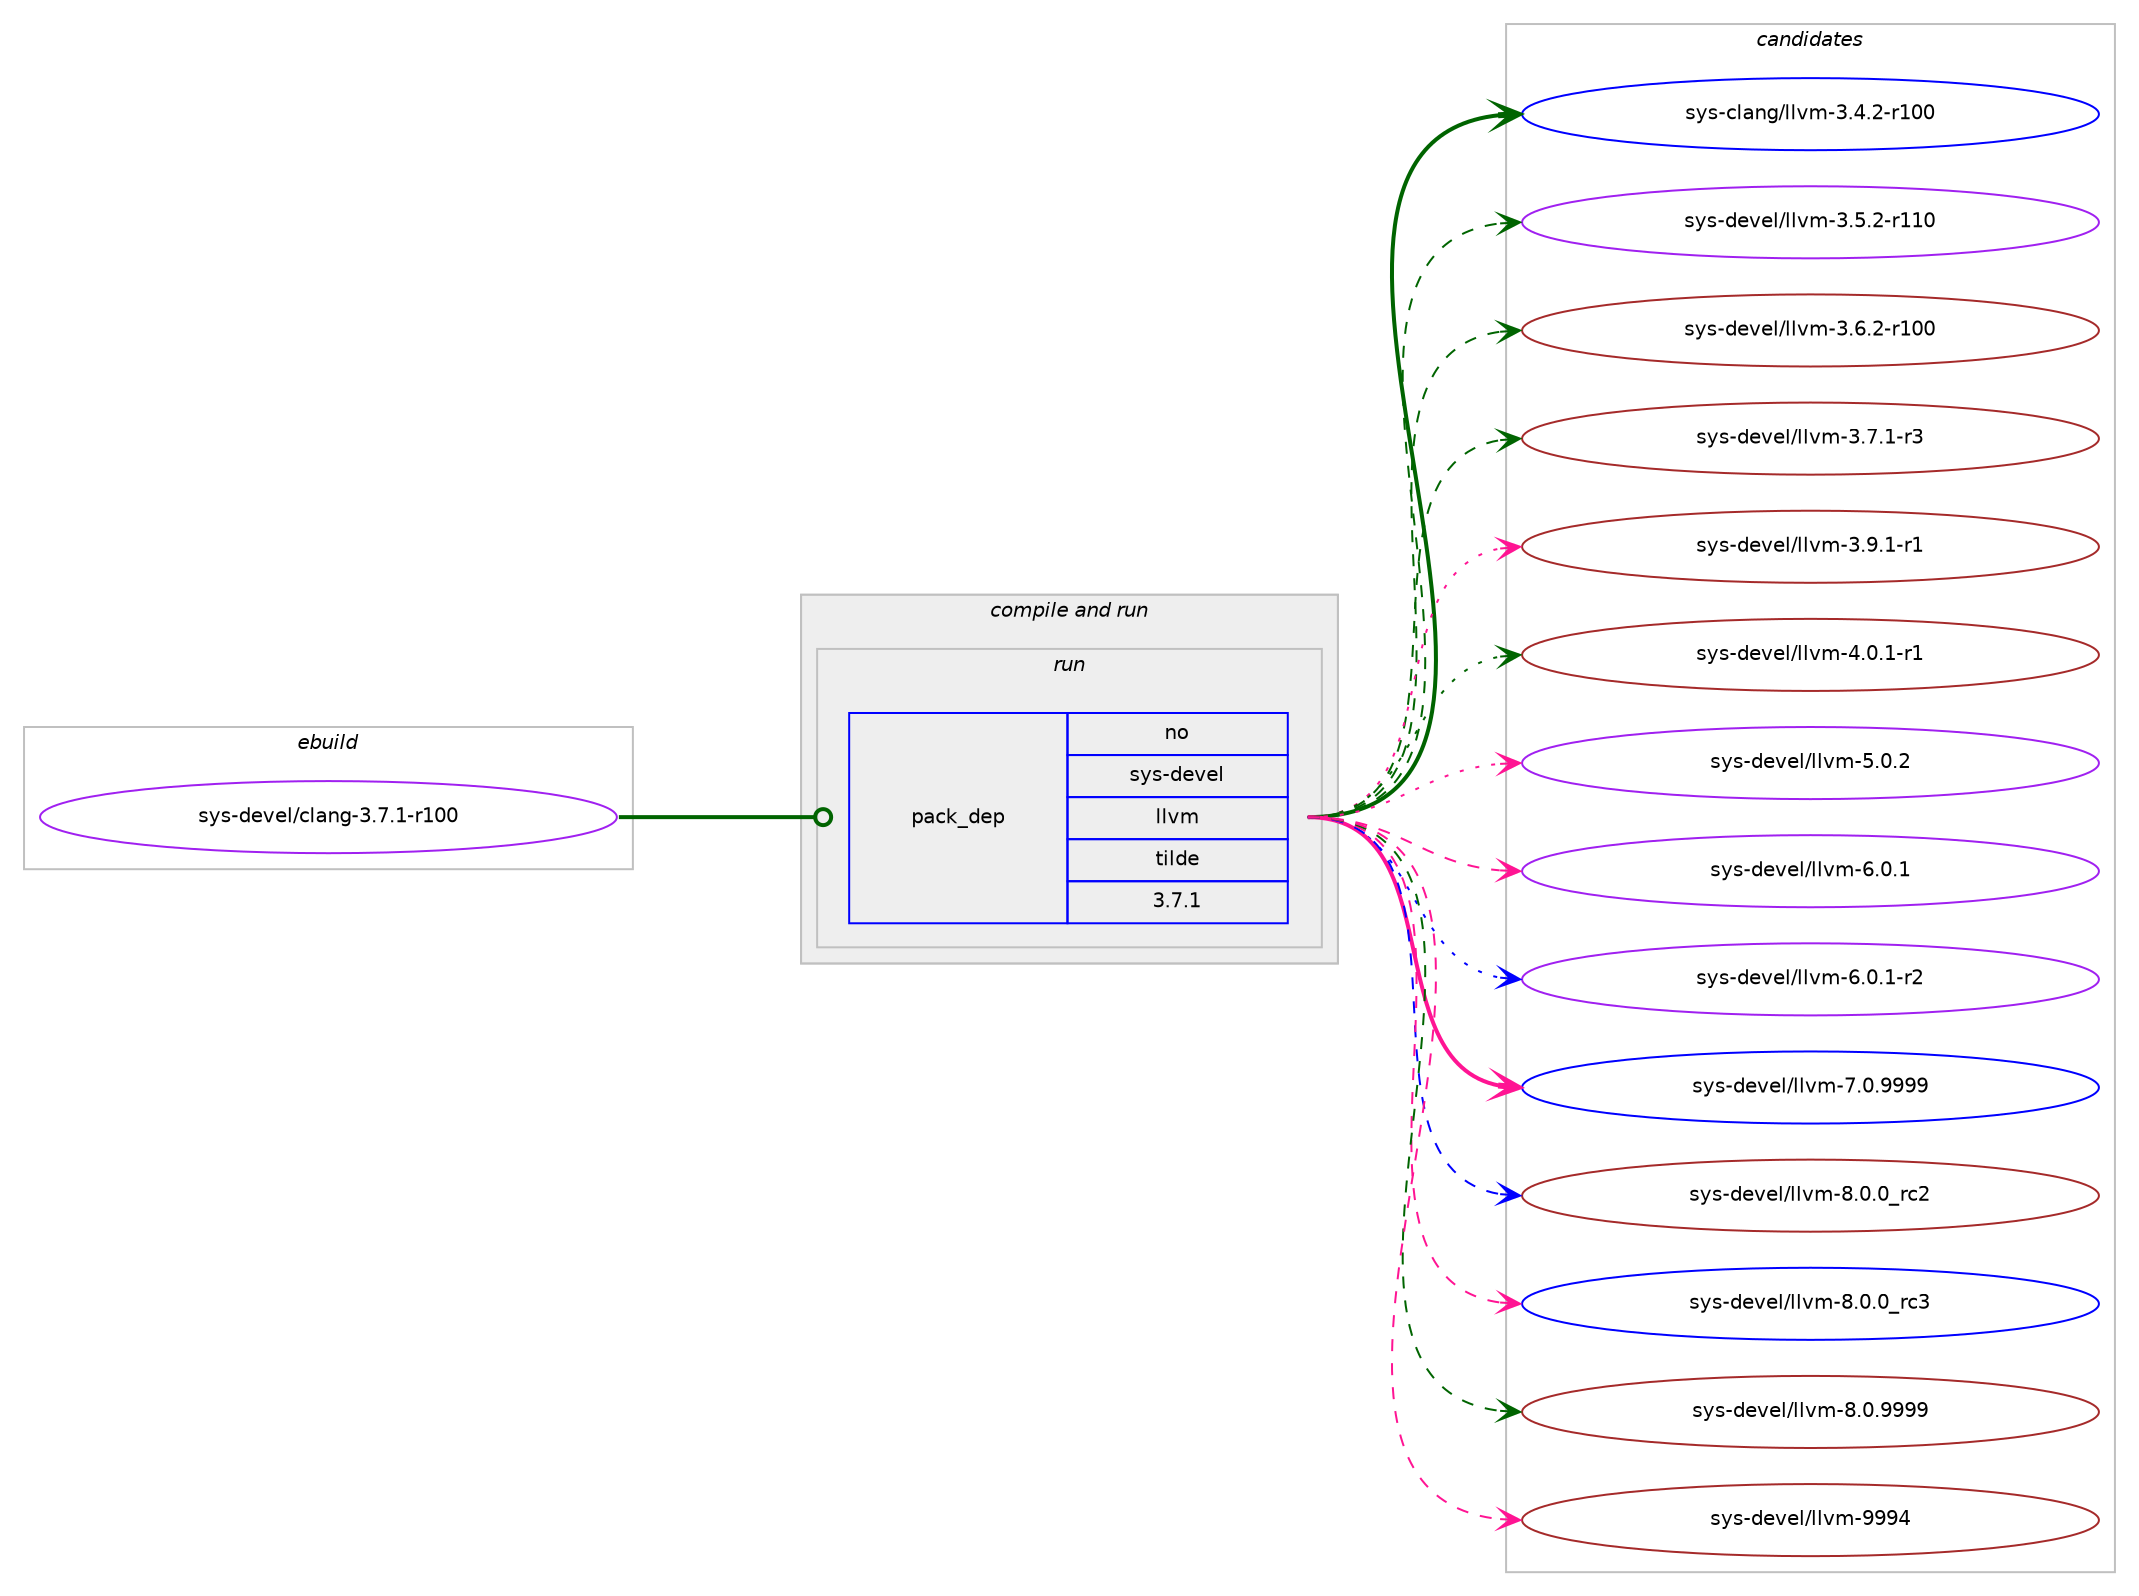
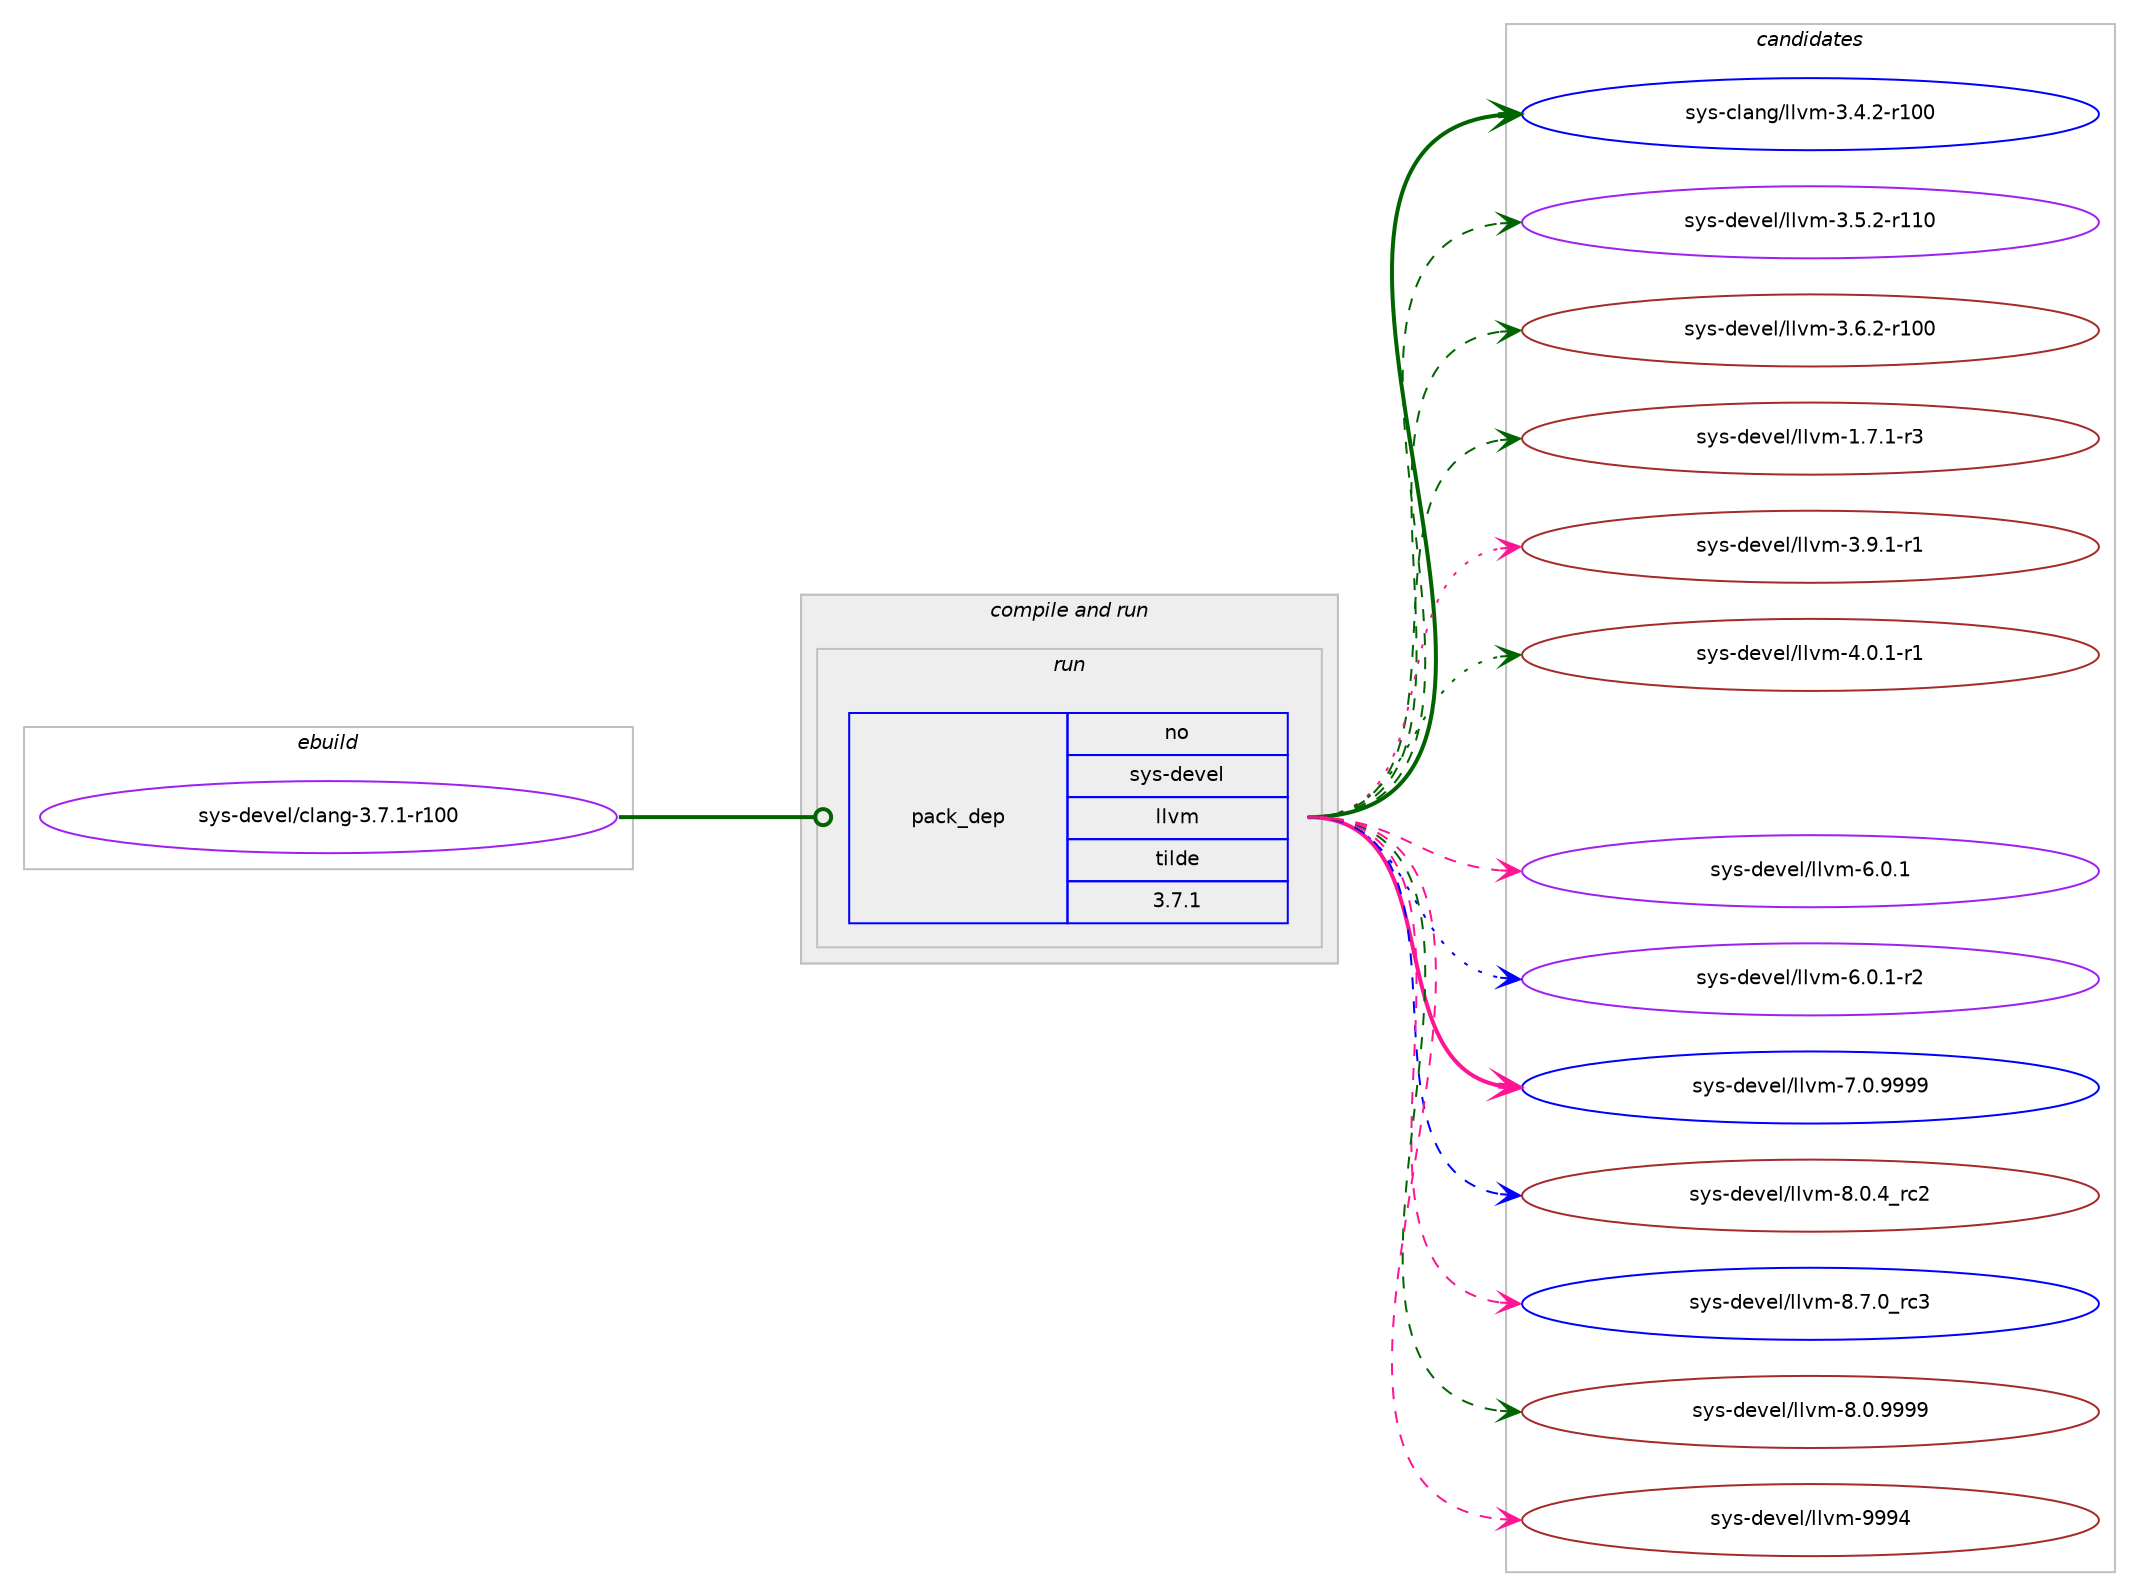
  digraph {
    compound=true
    concentrate=true
    fontname=Helvetica
    fontsize=10
    newrank=true
    rankdir=LR
    ranksep=1.5
    node [color=brown fontname=Helvetica fontsize=10]
    edge [arrowhead=vee color=darkgreen headport=w style=dashed tailport=e weight=100]
    n1 [color=purple label="sys-devel/clang-3.7.1-r100" width=4]
    n2 [color=blue label=<<TABLE BORDER="0" CELLBORDER="1" CELLSPACING="0" CELLPADDING="4" WIDTH="220"><TR><TD ROWSPAN="6" CELLPADDING="30">pack_dep</TD></TR><TR><TD WIDTH="110">no</TD></TR><TR><TD>sys-devel</TD></TR><TR><TD>llvm</TD></TR><TR><TD>tilde</TD></TR><TR><TD>3.7.1</TD></TR></TABLE>> shape=none]
    n3 [color=blue label="sys-clang/llvm-3.4.2-r100" width=4]
    n4 [color=purple label="sys-devel/llvm-3.5.2-r110" width=4]
    n5 [label="sys-devel/llvm-3.6.2-r100" width=4]
-   n6 [label="sys-devel/llvm-3.7.1-r3" width=4]
+   n6 [label="sys-devel/llvm-1.7.1-r3" width=4]
    n7 [label="sys-devel/llvm-3.9.1-r1" width=4]
    n8 [label="sys-devel/llvm-4.0.1-r1" width=4]
-   n9 [color=purple label="sys-devel/llvm-5.0.2" width=4]
    n10 [color=purple label="sys-devel/llvm-6.0.1" width=4]
    n11 [color=purple label="sys-devel/llvm-6.0.1-r2" width=4]
    n12 [color=blue label="sys-devel/llvm-7.0.9999" width=4]
-   n13 [label="sys-devel/llvm-8.0.0_rc2" width=4]
-   n14 [color=blue label="sys-devel/llvm-8.0.0_rc3" width=4]
+   n13 [label="sys-devel/llvm-8.0.4_rc2" width=4]
+   n14 [color=blue label="sys-devel/llvm-8.7.0_rc3" width=4]
    n15 [label="sys-devel/llvm-8.0.9999" width=4]
    n16 [label="sys-devel/llvm-9994" width=4]
    subgraph cluster_1 {
      color=gray
      label=<<i>ebuild</i>>
      rank=same
      n1
    }
    subgraph cluster_2 {
      color=gray
      label=<<i>dependencies</i>>
      subgraph cluster_3 {
        color=gray
        fillcolor="#eeeeee"
        label=<<i>compile</i>>
        style=filled
      }
      subgraph cluster_4 {
        color=gray
        fillcolor="#eeeeee"
        label=<<i>compile and run</i>>
        style=filled
      }
      subgraph cluster_5 {
        color=gray
        fillcolor="#eeeeee"
        label=<<i>run</i>>
        style=filled
        subgraph sub_6 {
          color=gray
          fillcolor="#eeeeee"
          label=<<i>run</i>>
          style=filled
          n2
        }
      }
    }
    subgraph cluster_7 {
      color=gray
      label=<<i>candidates</i>>
      rank=same
      subgraph sub_8 {
        color=black
        label=<<i>candidates</i>>
        nodesep=1
        rank=same
        n3
        n4
        n5
        n6
        n7
        n8
-       n9
        n10
        n11
        n12
        n13
        n14
        n15
        n16
      }
    }
    n1 -> n2 [arrowhead=odot style=bold weight=20]
    n2 -> n3 [style=bold]
    n2 -> n4
    n2 -> n5
    n2 -> n6
    n2 -> n7 [color=deeppink style=dotted]
    n2 -> n8 [style=dotted]
-   n2 -> n9 [color=deeppink style=dotted]
    n2 -> n10 [color=deeppink]
    n2 -> n11 [color=blue style=dotted]
    n2 -> n12 [color=deeppink style=bold]
    n2 -> n13 [color=blue]
    n2 -> n14 [color=deeppink]
    n2 -> n15
    n2 -> n16 [color=deeppink]
  }
